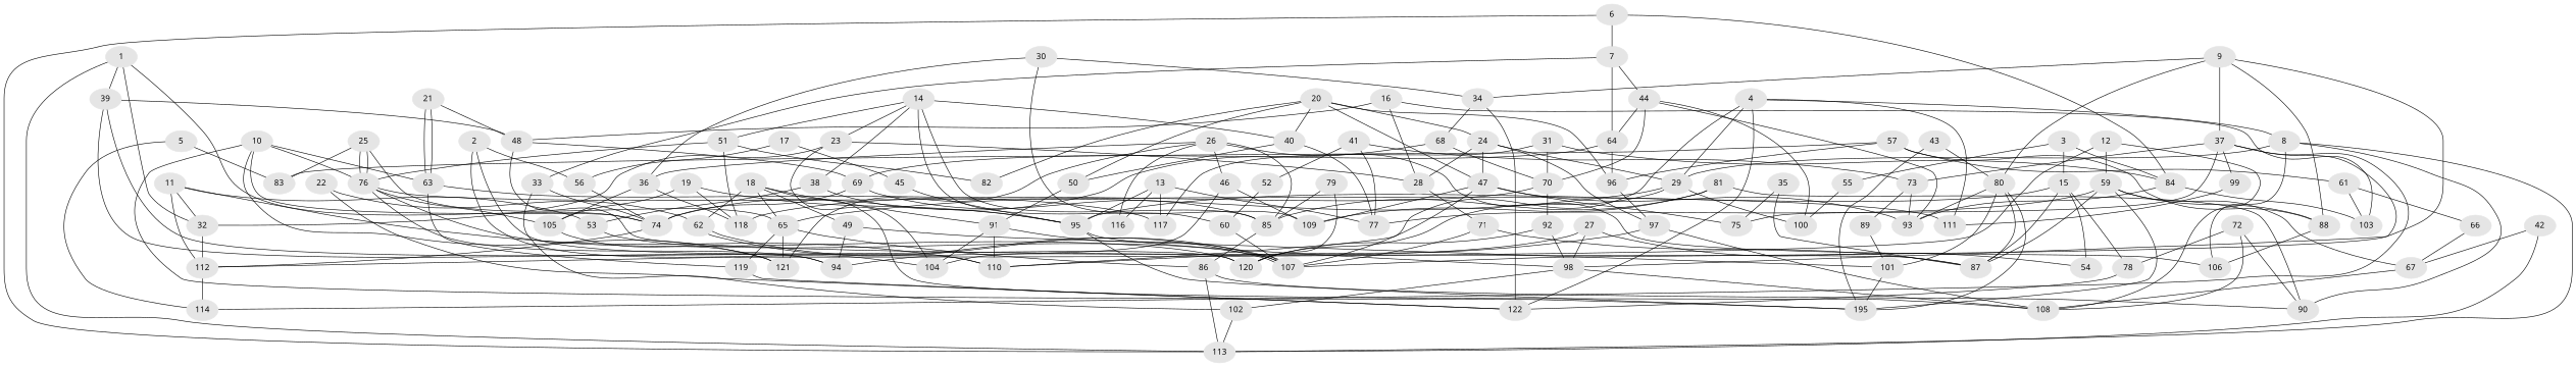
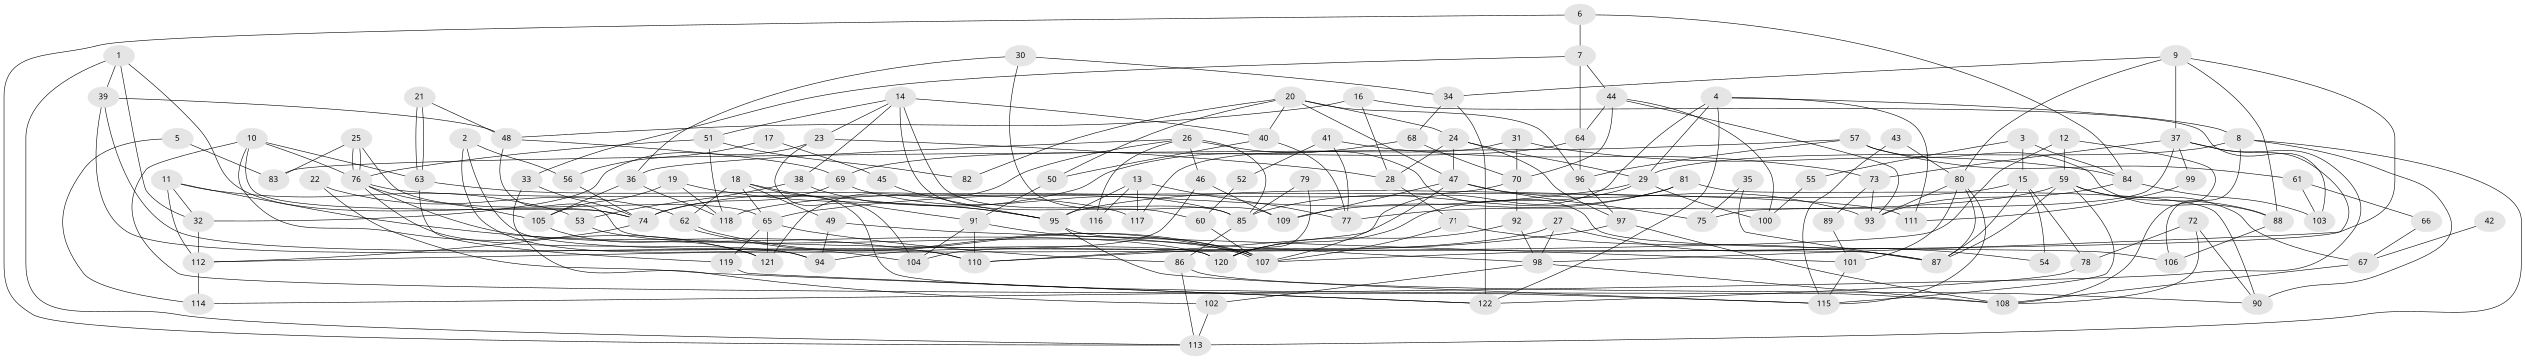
  graph {
    fontname="Noto Sans"
    node [color=gray90 fontname="Noto Sans" style=filled]
    edge [fontname="Noto Sans"]
    1
    32
    39
    74
    113
    112
    110
    48
    94
    2
    56
    104
    120
    3
    15
    55
    84
    95
    54
    78
    87
    100
    103
    93
    4
    8
    29
    111
    122
    90
    106
    65
    5
    83
    114
    6
    7
    33
    44
    64
    102
    70
    96
    69
    9
    34
    37
    80
    88
    107
    68
    98
    75
    73
    99
-   115 [label=195]
+   115
    101
    10
    63
    76
    121
    117
    119
    105
    11
    53
    12
    59
    108
    77
    67
    13
    116
    14
    23
    38
    51
    60
    85
    40
    28
    118
    82
    86
    16
    71
    17
    45
    18
    49
    62
    91
    19
    20
    24
    47
    50
    97
    109
    21
    22
    25
    26
    36
    46
    27
    30
    31
    92
    35
    41
    52
    89
    42
    43
    57
    61
    66
    72
    79
    81
    1 -- 32
    1 -- 39
    1 -- 74
    1 -- 113
    32 -- 112
    39 -- 110
    39 -- 48
    39 -- 94
    74 -- 112
    112 -- 114
    48 -- 87
    48 -- 69
    2 -- 56
    2 -- 104
    2 -- 120
    56 -- 74
    3 -- 15
    3 -- 55
    3 -- 84
    15 -- 95
    15 -- 54
    15 -- 78
    15 -- 87
    55 -- 100
    84 -- 103
    84 -- 93
    95 -- 98
    95 -- 115
    78 -- 122
    4 -- 110
    4 -- 8
    4 -- 29
    4 -- 111
    4 -- 122
    8 -- 113
    8 -- 29
    8 -- 90
    8 -- 106
    29 -- 120
    29 -- 100
    29 -- 65
    65 -- 121
    65 -- 119
    65 -- 86
    5 -- 83
    5 -- 114
    6 -- 113
    6 -- 84
    6 -- 7
    7 -- 33
    7 -- 44
    7 -- 64
    33 -- 74
    33 -- 102
    44 -- 100
    44 -- 93
    44 -- 64
    44 -- 70
    64 -- 96
    64 -- 69
    102 -- 113
    70 -- 118
    70 -- 92
    96 -- 97
    69 -- 74
    69 -- 85
    9 -- 34
    9 -- 37
    9 -- 80
    9 -- 88
    9 -- 107
    34 -- 122
    34 -- 68
    37 -- 114
    37 -- 98
    37 -- 75
    37 -- 73
    37 -- 99
    80 -- 87
    80 -- 93
    80 -- 115
    80 -- 101
    88 -- 106
    68 -- 74
    68 -- 70
    98 -- 102
    98 -- 108
    73 -- 93
    73 -- 89
    99 -- 111
    101 -- 115
    10 -- 74
    10 -- 115
    10 -- 63
    10 -- 76
    10 -- 121
    63 -- 117
    63 -- 119
    76 -- 94
    76 -- 120
    76 -- 111
    76 -- 105
    119 -- 122
    105 -- 121
    11 -- 32
    11 -- 112
    11 -- 110
    11 -- 53
    53 -- 107
    12 -- 112
    12 -- 59
    12 -- 108
    59 -- 87
    59 -- 88
    59 -- 115
    59 -- 77
    59 -- 67
    67 -- 108
    13 -- 95
    13 -- 117
    13 -- 77
    13 -- 116
    14 -- 23
    14 -- 38
    14 -- 51
    14 -- 60
    14 -- 85
    14 -- 40
    23 -- 32
    23 -- 104
    23 -- 28
    38 -- 95
    38 -- 53
    51 -- 76
    51 -- 118
    51 -- 82
    60 -- 107
    85 -- 86
    40 -- 77
    40 -- 50
    28 -- 71
    86 -- 113
    86 -- 90
    16 -- 48
    16 -- 103
    16 -- 28
    71 -- 87
    71 -- 107
    17 -- 56
    17 -- 45
    45 -- 95
    18 -- 65
    18 -- 108
    18 -- 49
    18 -- 62
    18 -- 91
    49 -- 94
    49 -- 101
    62 -- 107
    62 -- 107
    91 -- 110
    91 -- 104
    91 -- 107
    19 -- 95
    19 -- 105
    19 -- 118
    20 -- 96
    20 -- 40
    20 -- 82
    20 -- 24
    20 -- 47
    20 -- 50
    24 -- 29
    24 -- 28
    24 -- 47
    24 -- 97
    47 -- 93
    47 -- 107
    47 -- 75
    47 -- 109
    50 -- 91
    97 -- 110
    97 -- 108
    21 -- 48
    21 -- 63
    21 -- 63
    22 -- 122
    22 -- 62
    25 -- 65
    25 -- 83
    25 -- 76
    25 -- 76
    26 -- 106
    26 -- 121
    26 -- 116
    26 -- 85
    26 -- 36
    26 -- 46
    36 -- 105
    36 -- 118
    46 -- 104
    46 -- 109
    27 -- 94
    27 -- 54
    27 -- 98
    30 -- 34
    30 -- 109
    30 -- 36
    31 -- 84
    31 -- 70
    31 -- 117
    92 -- 120
    92 -- 98
    35 -- 87
    35 -- 75
    41 -- 73
    41 -- 77
    41 -- 52
    52 -- 60
    89 -- 101
-   42 -- 113
    42 -- 67
    43 -- 80
    43 -- 115
    57 -- 83
    57 -- 96
    57 -- 88
    57 -- 61
    61 -- 103
    61 -- 66
    66 -- 67
    72 -- 78
    72 -- 90
    72 -- 108
    79 -- 120
    79 -- 85
    81 -- 90
    81 -- 85
    81 -- 109
  }
